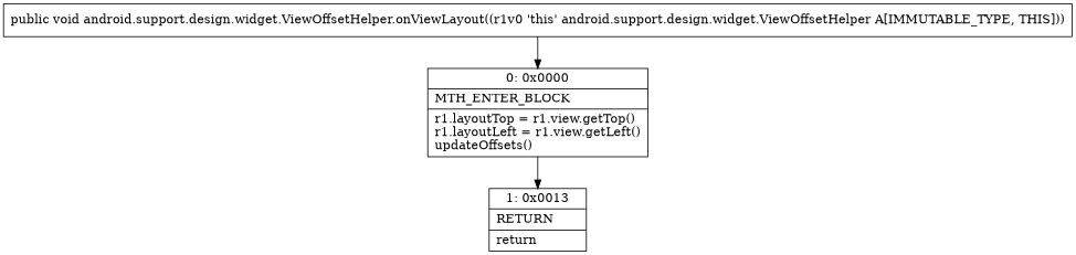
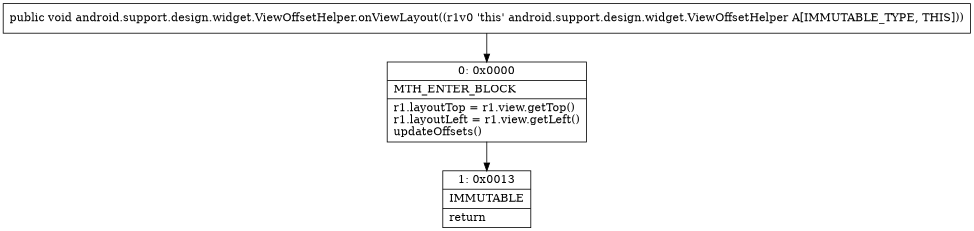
  digraph {
    node [shape=record]
    n1 [label="{0\:\ 0x0000|MTH_ENTER_BLOCK\l|r1.layoutTop = r1.view.getTop()\lr1.layoutLeft = r1.view.getLeft()\lupdateOffsets()\l}"]
-   n2 [label="{1\:\ 0x0013|RETURN\l|return\l}"]
+   n2 [label="{1\:\ 0x0013|IMMUTABLE\l|return\l}"]
    n3 [label="{public void android.support.design.widget.ViewOffsetHelper.onViewLayout((r1v0 'this' android.support.design.widget.ViewOffsetHelper A[IMMUTABLE_TYPE, THIS])) }"]
    n1 -> n2
    n3 -> n1
  }
